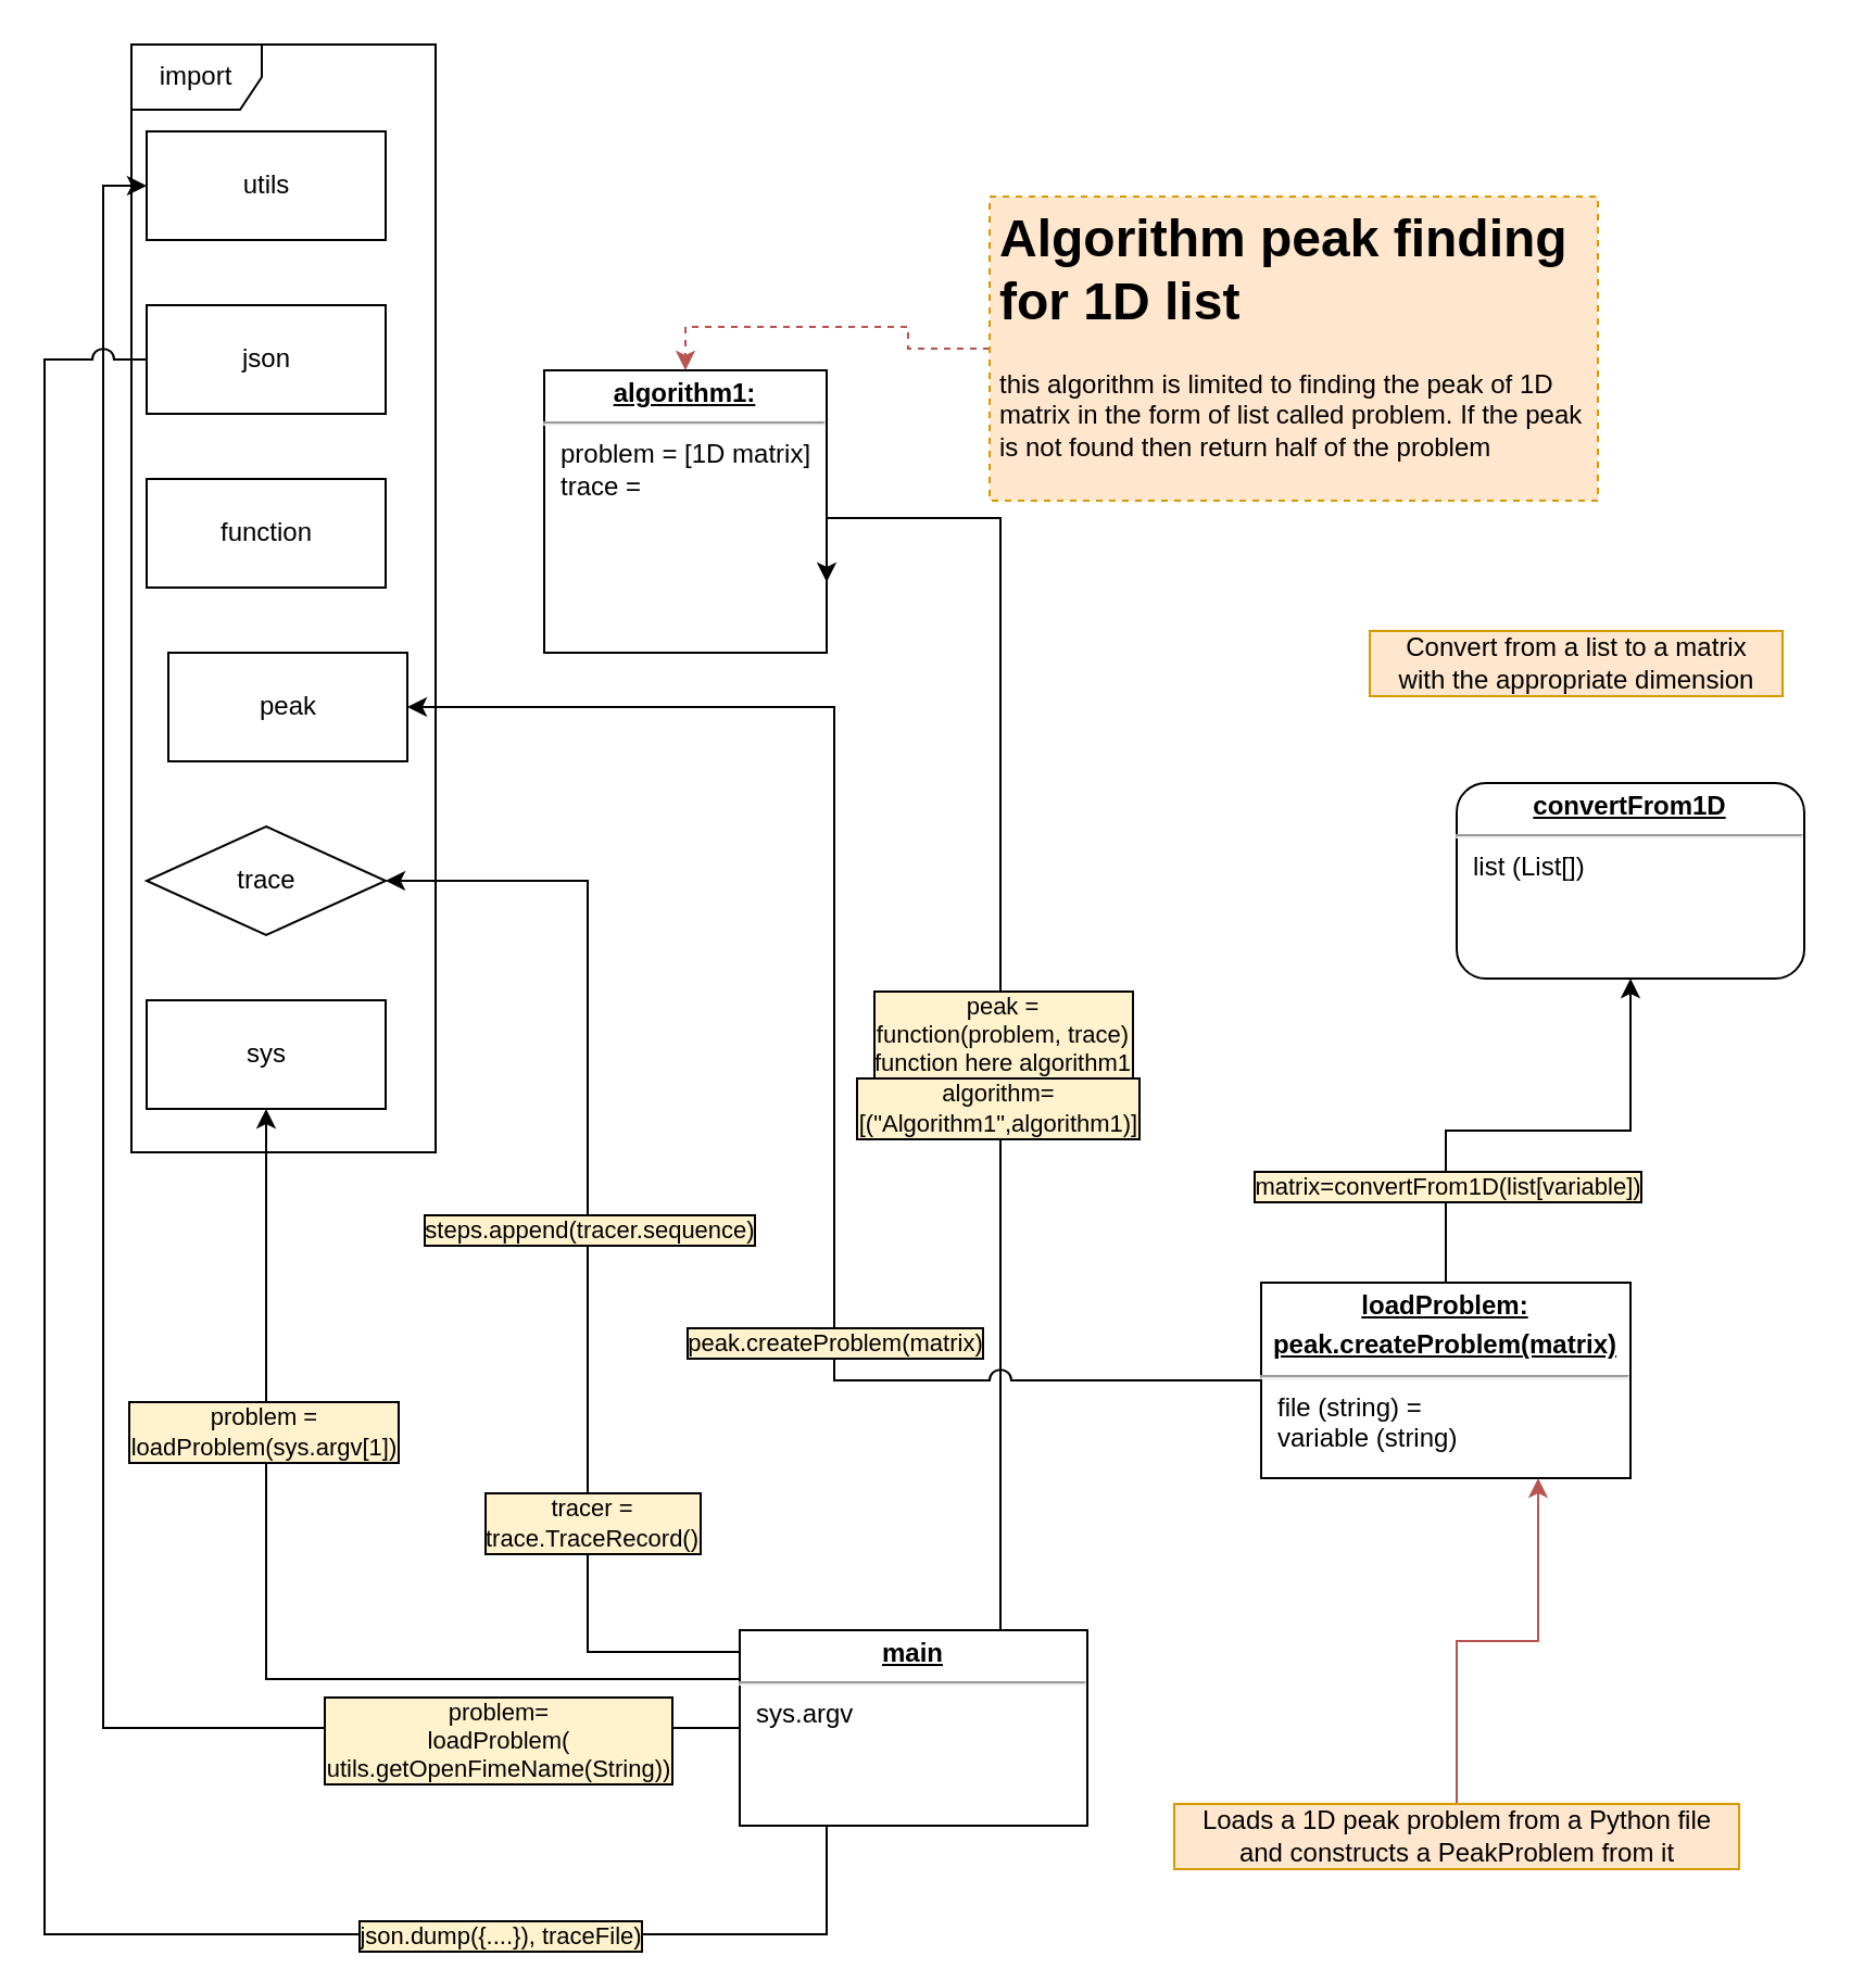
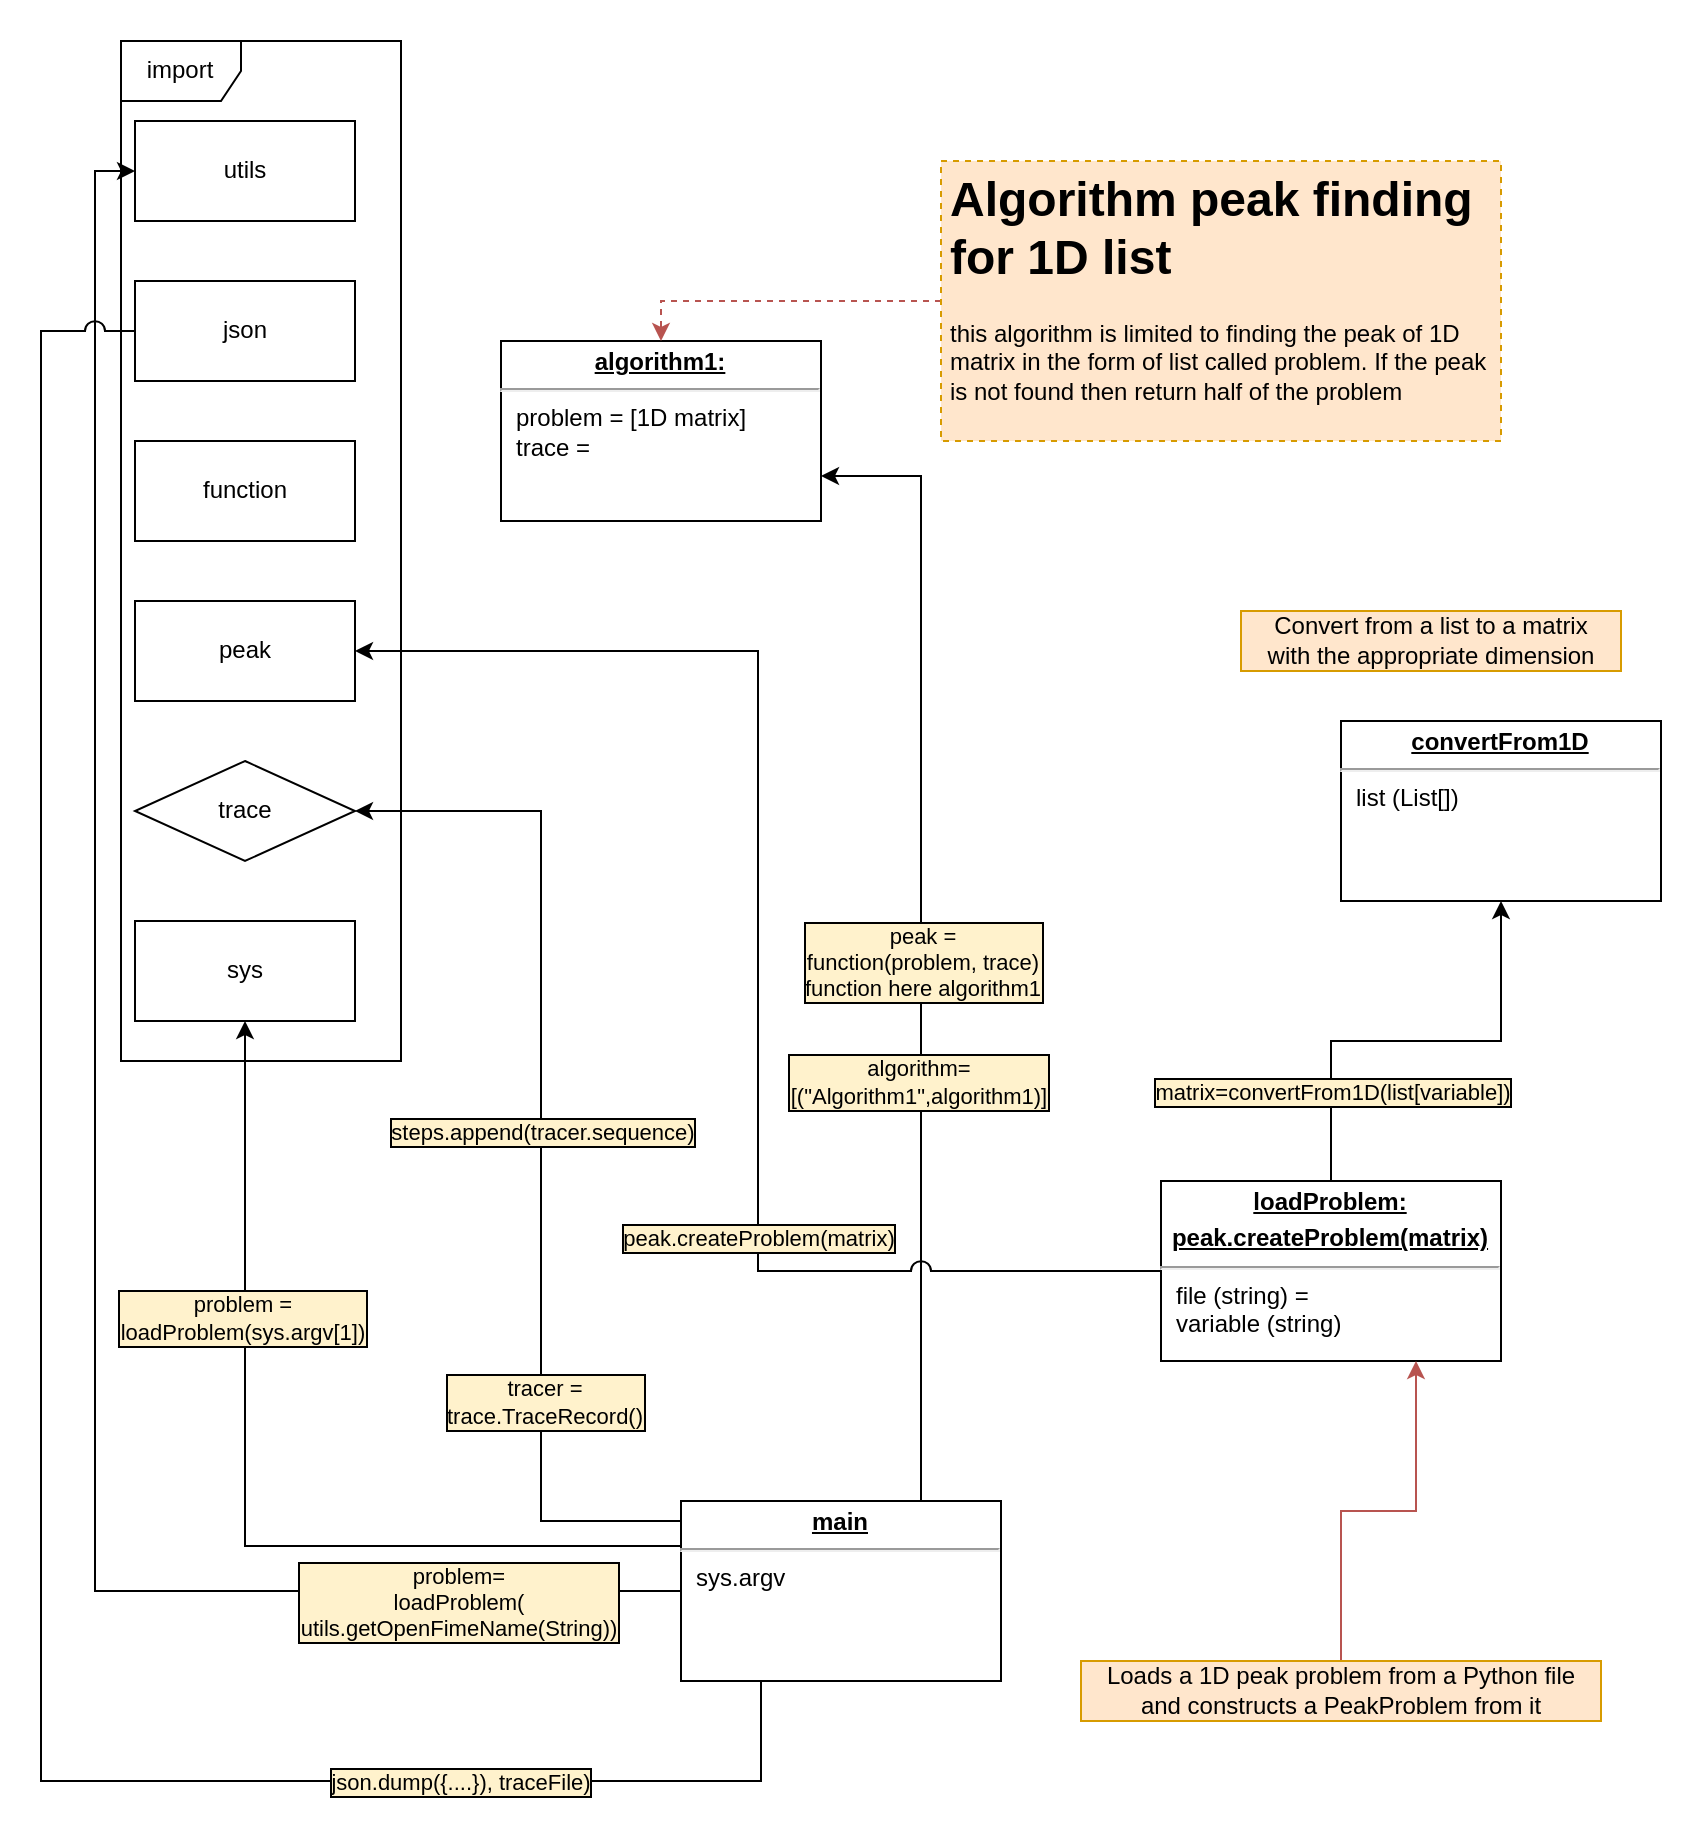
  <mxCell id="0" />
  <mxCell id="1" parent="0" />
  <mxCell id="2" value="import" style="shape=umlFrame;whiteSpace=wrap;html=1;" vertex="1" parent="1"><mxGeometry x="60" width="140" height="510" as="geometry" y="20" /></mxCell>
  <mxCell id="3" value="&lt;div&gt;utils&lt;br&gt;&lt;/div&gt;" style="html=1;" vertex="1" parent="1"><mxGeometry x="67" y="60" width="110" height="50" as="geometry" /></mxCell>
  <mxCell id="4" value="json" style="html=1;" vertex="1" parent="1"><mxGeometry x="67" y="140" width="110" height="50" as="geometry" /></mxCell>
  <mxCell id="5" value="&lt;div&gt;function&lt;/div&gt;" style="html=1;" vertex="1" parent="1"><mxGeometry x="67" y="220" width="110" height="50" as="geometry" /></mxCell>
- <mxCell id="6" value="peak" style="html=1;" vertex="1" parent="1"><mxGeometry x="77" y="300" width="110" height="50" as="geometry" /></mxCell>
+ <mxCell id="6" value="peak" style="html=1;" vertex="1" parent="1"><mxGeometry x="67" y="300" width="110" height="50" as="geometry" /></mxCell>
  <mxCell id="7" value="trace" style="rhombus;html=1;" vertex="1" parent="1"><mxGeometry x="67" y="380" width="110" height="50" as="geometry" /></mxCell>
  <mxCell id="8" value="sys" style="html=1;" vertex="1" parent="1"><mxGeometry x="67" y="460" width="110" height="50" as="geometry" /></mxCell>
- <mxCell id="9" value="&lt;p style=&quot;margin: 0px ; margin-top: 4px ; text-align: center ; text-decoration: underline&quot;&gt;&lt;b&gt;algorithm1: &lt;br&gt;&lt;/b&gt;&lt;/p&gt;&lt;hr&gt;&lt;p style=&quot;margin: 0px ; margin-left: 8px&quot;&gt;problem = [1D matrix]&lt;/p&gt;&lt;p style=&quot;margin: 0px ; margin-left: 8px&quot;&gt;trace = &lt;br&gt;&lt;/p&gt;" style="verticalAlign=top;align=left;overflow=fill;fontSize=12;fontFamily=Helvetica;html=1;" vertex="1" parent="1"><mxGeometry x="250" y="170" width="130" height="130" as="geometry" /></mxCell>
+ <mxCell id="9" value="&lt;p style=&quot;margin: 0px ; margin-top: 4px ; text-align: center ; text-decoration: underline&quot;&gt;&lt;b&gt;algorithm1: &lt;br&gt;&lt;/b&gt;&lt;/p&gt;&lt;hr&gt;&lt;p style=&quot;margin: 0px ; margin-left: 8px&quot;&gt;problem = [1D matrix]&lt;/p&gt;&lt;p style=&quot;margin: 0px ; margin-left: 8px&quot;&gt;trace = &lt;br&gt;&lt;/p&gt;" style="verticalAlign=top;align=left;overflow=fill;fontSize=12;fontFamily=Helvetica;html=1;" vertex="1" parent="1"><mxGeometry x="250" y="170" width="160" height="90" as="geometry" /></mxCell>
  <mxCell id="10" style="edgeStyle=orthogonalEdgeStyle;rounded=0;orthogonalLoop=1;jettySize=auto;html=1;entryX=0.5;entryY=0;entryDx=0;entryDy=0;dashed=1;fillColor=#f8cecc;strokeColor=#b85450;" edge="1" parent="1" source="11" target="9"><mxGeometry relative="1" as="geometry" /></mxCell>
- <mxCell id="11" value="&lt;h1&gt;Algorithm peak finding for 1D list&lt;/h1&gt;&lt;div&gt;this algorithm is limited to finding the peak of 1D matrix in the form of list called problem. If the peak is not found then return half of the problem&lt;br&gt;&lt;/div&gt;" style="text;html=1;fillColor=#ffe6cc;spacing=5;spacingTop=-20;whiteSpace=wrap;overflow=hidden;rounded=0;dashed=1;strokeColor=#d79b00;" vertex="1" parent="1"><mxGeometry x="455" y="90" width="280" height="140" as="geometry" /></mxCell>
+ <mxCell id="11" value="&lt;h1&gt;Algorithm peak finding for 1D list&lt;/h1&gt;&lt;div&gt;this algorithm is limited to finding the peak of 1D matrix in the form of list called problem. If the peak is not found then return half of the problem&lt;br&gt;&lt;/div&gt;" style="text;html=1;fillColor=#ffe6cc;spacing=5;spacingTop=-20;whiteSpace=wrap;overflow=hidden;rounded=0;dashed=1;strokeColor=#d79b00;" vertex="1" parent="1"><mxGeometry x="470" y="80" width="280" height="140" as="geometry" /></mxCell>
  <mxCell id="12" style="edgeStyle=orthogonalEdgeStyle;rounded=0;orthogonalLoop=1;jettySize=auto;html=1;entryX=0;entryY=0.5;entryDx=0;entryDy=0;" edge="1" parent="1" source="24" target="3"><mxGeometry relative="1" as="geometry" /></mxCell>
  <mxCell id="13" value="&lt;div&gt;problem=&lt;/div&gt;&lt;div&gt;loadProblem(&lt;/div&gt;&lt;div&gt;utils.getOpenFimeName(String))&lt;br&gt;&lt;/div&gt;" style="edgeLabel;html=1;align=center;verticalAlign=middle;resizable=0;points=[];labelBorderColor=#000000;labelBackgroundColor=#FFF2CC;" vertex="1" connectable="0" parent="12"><mxGeometry x="-0.781" y="-3" relative="1" as="geometry"><mxPoint y="8" as="offset" /></mxGeometry></mxCell>
  <mxCell id="14" style="edgeStyle=orthogonalEdgeStyle;rounded=0;orthogonalLoop=1;jettySize=auto;html=1;exitX=0;exitY=0.25;exitDx=0;exitDy=0;" edge="1" parent="1" source="24" target="8"><mxGeometry relative="1" as="geometry" /></mxCell>
  <mxCell id="15" value="&lt;div&gt;problem = &lt;br&gt;&lt;/div&gt;&lt;div&gt;loadProblem(sys.argv[1])&lt;/div&gt;" style="edgeLabel;html=1;align=center;verticalAlign=middle;resizable=0;points=[];labelBorderColor=#000000;labelBackgroundColor=#FFF2CC;" vertex="1" connectable="0" parent="14"><mxGeometry x="0.38" y="2" relative="1" as="geometry"><mxPoint as="offset" /></mxGeometry></mxCell>
  <mxCell id="16" style="edgeStyle=orthogonalEdgeStyle;rounded=0;orthogonalLoop=1;jettySize=auto;html=1;entryX=1;entryY=0.75;entryDx=0;entryDy=0;jumpStyle=arc;jumpSize=17;" edge="1" parent="1" source="24" target="9"><mxGeometry relative="1" as="geometry"><Array as="points"><mxPoint x="460" y="238" /></Array></mxGeometry></mxCell>
  <mxCell id="17" value="&lt;div&gt;algorithm=&lt;/div&gt;&lt;div&gt;[(&quot;Algorithm1&quot;,algorithm1)]&lt;br&gt;&lt;/div&gt;" style="edgeLabel;html=1;align=center;verticalAlign=middle;resizable=0;points=[];labelBorderColor=#000000;labelBackgroundColor=#FFF2CC;" vertex="1" connectable="0" parent="16"><mxGeometry x="0.06" y="2" relative="1" as="geometry"><mxPoint y="88" as="offset" /></mxGeometry></mxCell>
  <mxCell id="18" value="&lt;div&gt;peak = &lt;br&gt;&lt;/div&gt;&lt;div&gt;function(problem, trace)&lt;/div&gt;&lt;div&gt;function here algorithm1&lt;br&gt;&lt;/div&gt;" style="edgeLabel;html=1;align=center;verticalAlign=middle;resizable=0;points=[];labelBorderColor=#000000;labelBackgroundColor=#FFF2CC;" vertex="1" connectable="0" parent="16"><mxGeometry x="-0.847" y="-1" relative="1" as="geometry"><mxPoint x="-1" y="-227" as="offset" /></mxGeometry></mxCell>
  <mxCell id="19" style="edgeStyle=orthogonalEdgeStyle;rounded=0;jumpStyle=arc;jumpSize=10;orthogonalLoop=1;jettySize=auto;html=1;entryX=1;entryY=0.5;entryDx=0;entryDy=0;" edge="1" parent="1" target="7"><mxGeometry relative="1" as="geometry"><mxPoint x="340" y="760" as="sourcePoint" /><Array as="points"><mxPoint x="270" y="760" /><mxPoint x="270" y="405" /></Array></mxGeometry></mxCell>
  <mxCell id="20" value="&lt;div&gt;tracer = &lt;br&gt;&lt;/div&gt;&lt;div&gt;trace.TraceRecord()&lt;br&gt;&lt;/div&gt;" style="edgeLabel;html=1;align=center;verticalAlign=middle;resizable=0;points=[];labelBackgroundColor=#FFF2CC;labelBorderColor=#000000;" vertex="1" connectable="0" parent="19"><mxGeometry x="0.2" y="-1" relative="1" as="geometry"><mxPoint y="181" as="offset" /></mxGeometry></mxCell>
  <mxCell id="21" value="steps.append(tracer.sequence)" style="edgeLabel;html=1;align=center;verticalAlign=middle;resizable=0;points=[];labelBorderColor=#000000;labelBackgroundColor=#FFF2CC;" vertex="1" connectable="0" parent="19"><mxGeometry x="0.023" relative="1" as="geometry"><mxPoint as="offset" /></mxGeometry></mxCell>
  <mxCell id="22" style="edgeStyle=orthogonalEdgeStyle;rounded=0;jumpStyle=arc;jumpSize=10;orthogonalLoop=1;jettySize=auto;html=1;exitX=0.25;exitY=1;exitDx=0;exitDy=0;entryX=0;entryY=0.5;entryDx=0;entryDy=0;endArrow=none;" edge="1" parent="1" source="24" target="4"><mxGeometry relative="1" as="geometry"><mxPoint x="-10" y="160" as="targetPoint" /><Array as="points"><mxPoint x="380" y="890" /><mxPoint x="20" y="890" /><mxPoint x="20" y="165" /></Array></mxGeometry></mxCell>
  <mxCell id="23" value="json.dump({....}), traceFile)" style="edgeLabel;html=1;align=center;verticalAlign=middle;resizable=0;points=[];labelBackgroundColor=#FFF2CC;labelBorderColor=#000000;" vertex="1" connectable="0" parent="22"><mxGeometry x="-0.66" relative="1" as="geometry"><mxPoint as="offset" /></mxGeometry></mxCell>
  <mxCell id="24" value="&lt;p style=&quot;margin: 0px ; margin-top: 4px ; text-align: center ; text-decoration: underline&quot;&gt;&lt;b&gt;main&lt;/b&gt;&lt;/p&gt;&lt;hr&gt;&lt;p style=&quot;margin: 0px ; margin-left: 8px&quot;&gt;sys.argv&lt;/p&gt;" style="verticalAlign=top;align=left;overflow=fill;fontSize=12;fontFamily=Helvetica;html=1;strokeColor=#000000;" vertex="1" parent="1"><mxGeometry x="340" y="750" width="160" height="90" as="geometry" /></mxCell>
  <mxCell id="25" style="edgeStyle=orthogonalEdgeStyle;rounded=0;orthogonalLoop=1;jettySize=auto;html=1;" edge="1" parent="1" source="29" target="30"><mxGeometry relative="1" as="geometry" /></mxCell>
  <mxCell id="26" value="matrix=convertFrom1D(list[variable])" style="edgeLabel;html=1;align=center;verticalAlign=middle;resizable=0;points=[];labelBorderColor=#000000;labelBackgroundColor=#FFF2CC;" vertex="1" connectable="0" parent="25"><mxGeometry x="-0.6" relative="1" as="geometry"><mxPoint as="offset" /></mxGeometry></mxCell>
  <mxCell id="27" style="edgeStyle=orthogonalEdgeStyle;rounded=0;orthogonalLoop=1;jettySize=auto;html=1;entryX=1;entryY=0.5;entryDx=0;entryDy=0;jumpStyle=arc;jumpSize=10;" edge="1" parent="1" source="29" target="6"><mxGeometry relative="1" as="geometry" /></mxCell>
  <mxCell id="28" value="peak.createProblem(matrix)" style="edgeLabel;html=1;align=center;verticalAlign=middle;resizable=0;points=[];labelBorderColor=#000000;labelBackgroundColor=#FFF2CC;" vertex="1" connectable="0" parent="27"><mxGeometry x="-0.192" y="4" relative="1" as="geometry"><mxPoint x="4" y="70" as="offset" /></mxGeometry></mxCell>
  <mxCell id="29" value="&lt;p style=&quot;margin: 0px ; margin-top: 4px ; text-align: center ; text-decoration: underline&quot;&gt;&lt;b&gt;loadProblem: &lt;br&gt;&lt;/b&gt;&lt;/p&gt;&lt;p style=&quot;margin: 0px ; margin-top: 4px ; text-align: center ; text-decoration: underline&quot;&gt;&lt;b&gt;peak.createProblem(matrix)&lt;br&gt;&lt;/b&gt;&lt;/p&gt;&lt;hr&gt;&lt;p style=&quot;margin: 0px ; margin-left: 8px&quot;&gt;file (string) = &lt;br&gt;&lt;/p&gt;&lt;p style=&quot;margin: 0px ; margin-left: 8px&quot;&gt;variable (string)&lt;/p&gt;&lt;p style=&quot;margin: 0px ; margin-left: 8px&quot;&gt;&lt;br&gt;&lt;/p&gt;" style="verticalAlign=top;align=left;overflow=fill;fontSize=12;fontFamily=Helvetica;html=1;strokeColor=#000000;" vertex="1" parent="1"><mxGeometry x="580" y="590" width="170" height="90" as="geometry" /></mxCell>
- <mxCell id="30" value="&lt;p style=&quot;margin: 0px ; margin-top: 4px ; text-align: center ; text-decoration: underline&quot;&gt;&lt;b&gt;convertFrom1D&lt;/b&gt;&lt;/p&gt;&lt;hr&gt;&lt;p style=&quot;margin: 0px ; margin-left: 8px&quot;&gt;list (List[])&lt;br&gt;&lt;/p&gt;" style="verticalAlign=top;align=left;overflow=fill;fontSize=12;fontFamily=Helvetica;html=1;strokeColor=#000000;rounded=1;" vertex="1" parent="1"><mxGeometry x="670" y="360" width="160" height="90" as="geometry" /></mxCell>
- <mxCell id="31" value="&lt;div&gt;Convert from a list to a matrix &lt;br&gt;&lt;/div&gt;&lt;div&gt;with the appropriate dimension&lt;/div&gt;" style="text;html=1;align=center;verticalAlign=middle;resizable=0;points=[];autosize=1;strokeColor=#d79b00;fillColor=#ffe6cc;" vertex="1" parent="1"><mxGeometry x="630" y="290" width="190" height="30" as="geometry" /></mxCell>
+ <mxCell id="30" value="&lt;p style=&quot;margin: 0px ; margin-top: 4px ; text-align: center ; text-decoration: underline&quot;&gt;&lt;b&gt;convertFrom1D&lt;/b&gt;&lt;/p&gt;&lt;hr&gt;&lt;p style=&quot;margin: 0px ; margin-left: 8px&quot;&gt;list (List[])&lt;br&gt;&lt;/p&gt;" style="verticalAlign=top;align=left;overflow=fill;fontSize=12;fontFamily=Helvetica;html=1;strokeColor=#000000;" vertex="1" parent="1"><mxGeometry x="670" y="360" width="160" height="90" as="geometry" /></mxCell>
+ <mxCell id="31" value="&lt;div&gt;Convert from a list to a matrix &lt;br&gt;&lt;/div&gt;&lt;div&gt;with the appropriate dimension&lt;/div&gt;" style="text;html=1;align=center;verticalAlign=middle;resizable=0;points=[];autosize=1;strokeColor=#d79b00;fillColor=#ffe6cc;" vertex="1" parent="1"><mxGeometry x="620" y="305" width="190" height="30" as="geometry" /></mxCell>
  <mxCell id="32" style="edgeStyle=orthogonalEdgeStyle;rounded=0;orthogonalLoop=1;jettySize=auto;html=1;entryX=0.75;entryY=1;entryDx=0;entryDy=0;fillColor=#f8cecc;strokeColor=#b85450;" edge="1" parent="1" source="33" target="29"><mxGeometry relative="1" as="geometry" /></mxCell>
  <mxCell id="33" value="&lt;div&gt;Loads a 1D peak problem from a Python file&lt;/div&gt;&lt;div&gt;and constructs a PeakProblem from it&lt;br&gt;&lt;/div&gt;" style="text;html=1;align=center;verticalAlign=middle;resizable=0;points=[];autosize=1;strokeColor=#d79b00;fillColor=#ffe6cc;" vertex="1" parent="1"><mxGeometry x="540" y="830" width="260" height="30" as="geometry" /></mxCell>
